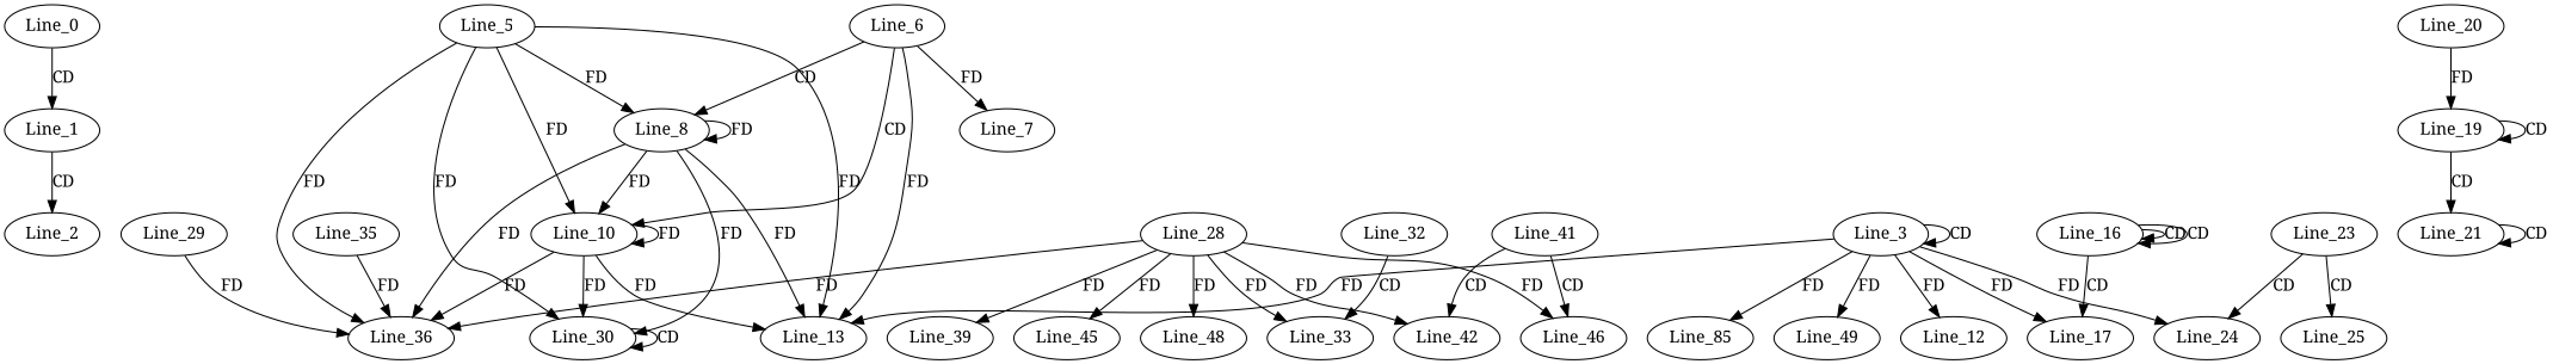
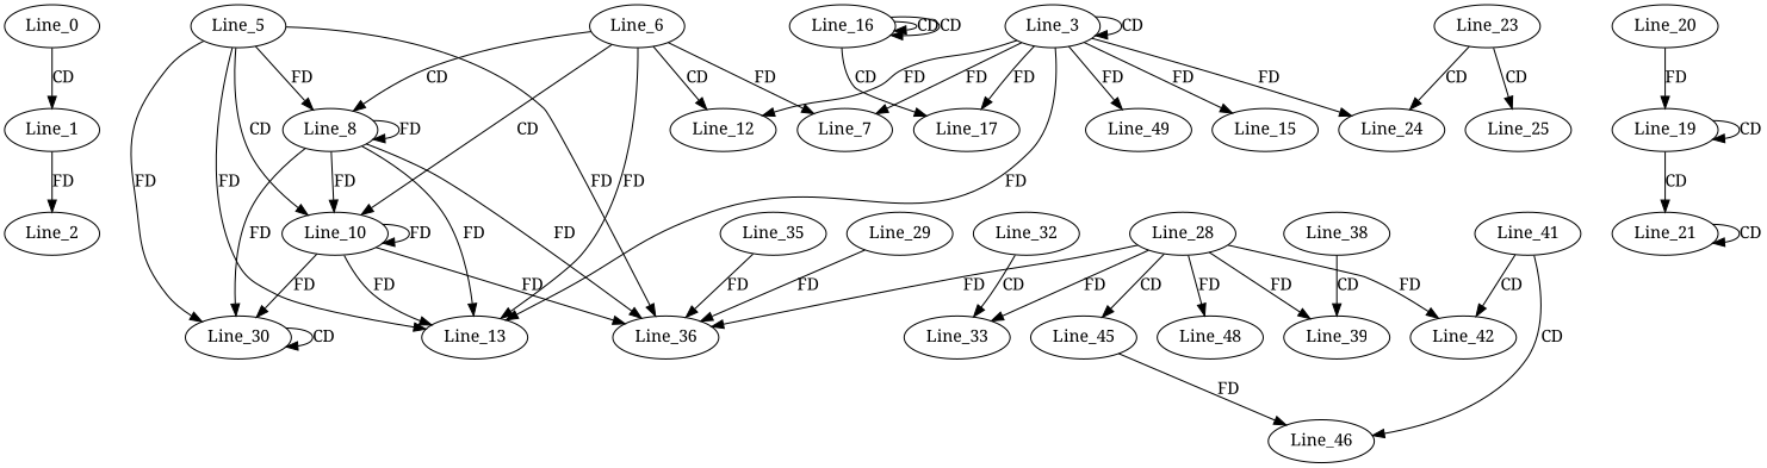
  digraph {
    fontname="Noto Serif"
    node [fontname="Noto Serif"]
    edge [fontname="Noto Serif"]
    Line_0
    Line_1
    Line_2
    Line_3
    Line_7
    Line_12
    Line_13
-   Line_15 [label=Line_85]
+   Line_15
    Line_17
    Line_24
    Line_49
    Line_6
    Line_8
    Line_10
    Line_30
    Line_36
    Line_5
    Line_16
    Line_19
    Line_21
    Line_20
    Line_23
    Line_25
    Line_32
    Line_33
    Line_28
    Line_39
    Line_42
    n29 [label=Line_45]
    Line_46
    Line_48
    Line_35
    Line_29
+   Line_38
    Line_41
    Line_0 -> Line_1 [label=CD]
-   Line_1 -> Line_2 [label=CD]
+   Line_1 -> Line_2 [label=FD]
    Line_3 -> Line_3 [label=CD]
+   Line_3 -> Line_7 [label=FD]
    Line_3 -> Line_12 [label=FD]
    Line_3 -> Line_13 [label=FD]
    Line_3 -> Line_15 [label=FD]
    Line_3 -> Line_17 [label=FD]
    Line_3 -> Line_24 [label=FD]
    Line_3 -> Line_49 [label=FD]
    Line_6 -> Line_7 [label=FD]
+   Line_6 -> Line_12 [label=CD]
    Line_6 -> Line_13 [label=FD]
    Line_6 -> Line_8 [label=CD]
    Line_6 -> Line_10 [label=CD]
    Line_8 -> Line_13 [label=FD]
    Line_8 -> Line_8 [label=FD]
    Line_8 -> Line_10 [label=FD]
    Line_8 -> Line_30 [label=FD]
    Line_8 -> Line_36 [label=FD]
    Line_10 -> Line_13 [label=FD]
    Line_10 -> Line_10 [label=FD]
    Line_10 -> Line_30 [label=FD]
    Line_10 -> Line_36 [label=FD]
    Line_30 -> Line_30 [label=CD]
    Line_5 -> Line_13 [label=FD]
    Line_5 -> Line_8 [label=FD]
-   Line_5 -> Line_10 [label=FD]
+   Line_5 -> Line_10 [label=CD]
    Line_5 -> Line_30 [label=FD]
    Line_5 -> Line_36 [label=FD]
    Line_16 -> Line_17 [label=CD]
    Line_16 -> Line_16 [label=CD]
    Line_16 -> Line_16 [label=CD]
    Line_19 -> Line_19 [label=CD]
    Line_19 -> Line_21 [label=CD]
    Line_21 -> Line_21 [label=CD]
    Line_20 -> Line_19 [label=FD]
    Line_23 -> Line_24 [label=CD]
    Line_23 -> Line_25 [label=CD]
    Line_32 -> Line_33 [label=CD]
    Line_28 -> Line_36 [label=FD]
    Line_28 -> Line_33 [label=FD]
    Line_28 -> Line_39 [label=FD]
    Line_28 -> Line_42 [label=FD]
-   Line_28 -> n29 [label=FD]
-   Line_28 -> Line_46 [label=FD]
+   Line_28 -> n29 [label=CD]
+   n29 -> Line_46 [label=FD]
    Line_28 -> Line_48 [label=FD]
    Line_35 -> Line_36 [label=FD]
    Line_29 -> Line_36 [label=FD]
+   Line_38 -> Line_39 [label=CD]
    Line_41 -> Line_42 [label=CD]
    Line_41 -> Line_46 [label=CD]
  }
